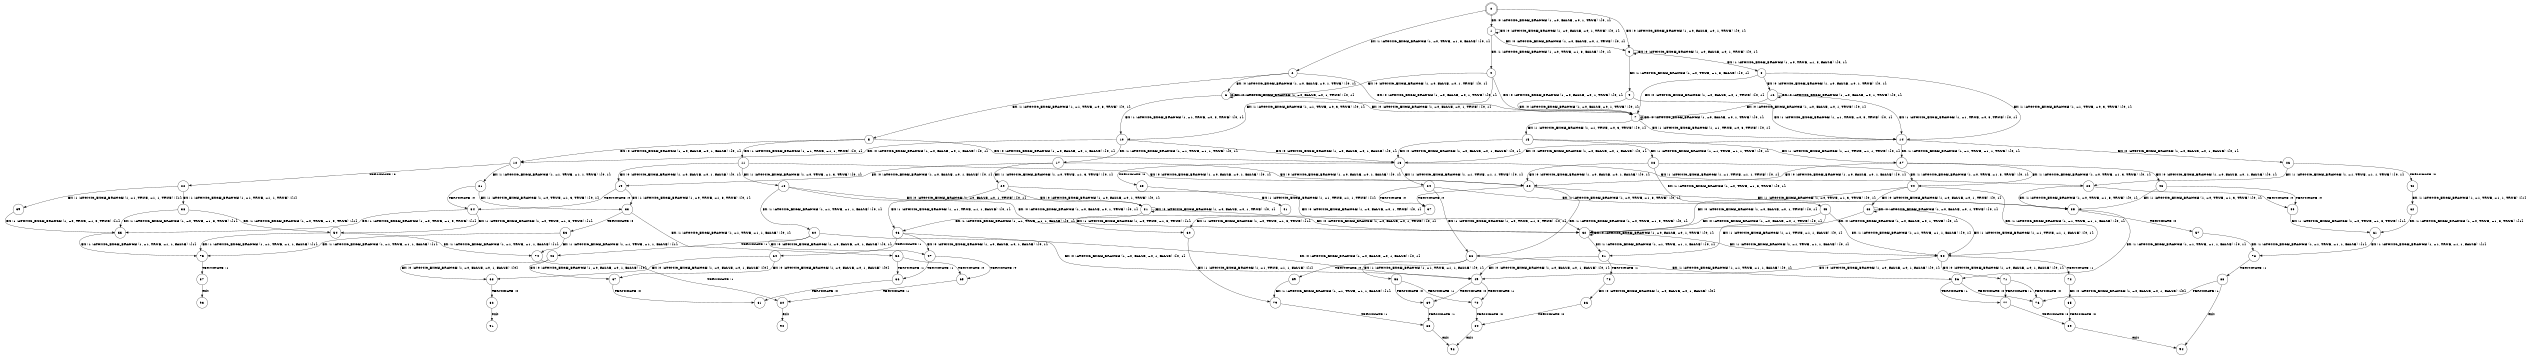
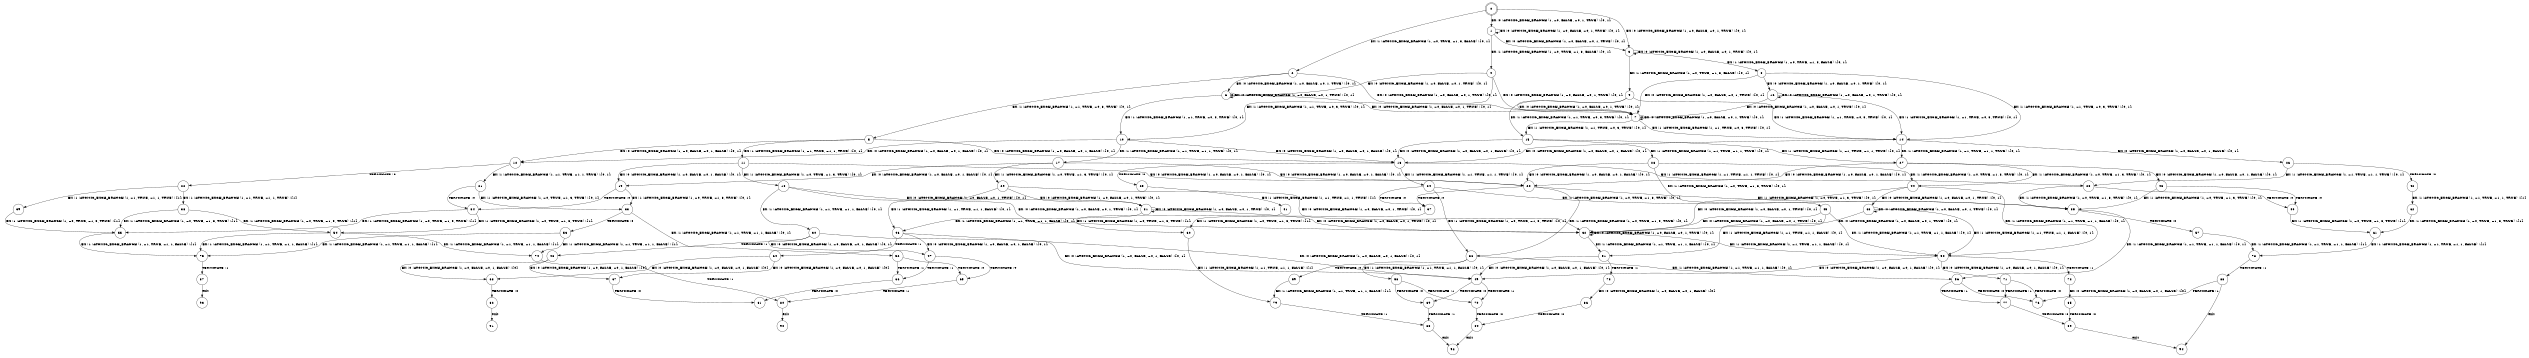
  digraph {
    node [shape=circle]
    0 [peripheries=2]
    1
    2
    3
    4
    5
    6
    7
    8
    9
    10
    11
    12
    13
    14
    15
    16
    17
    18
    19
    20
    21
    22
    23
    24
    25
    26
    27
    28
    29
    30
    31
    32
    33
    34
    35
    36
    37
    38
    39
    40
    41
    42
    43
    44
    45
    46
    47
    48
    49
    50
    51
    52
    53
    54
    55
    56
    57
    58
    59
    60
    61
    62
    63
    64
    65
    66
    67
    68
    69
    70
    71
    72
    73
    74
    75
    76
    77
    78
    79
    80
    81
    82
    83
    84
    85
    86
    87
    89
    88
    90
    91
    92
    93
    94
    0 -> 1 [label="EX !0 !ATOMIC_EXCH_BRANCH (1, +0, FALSE, +0, 1, TRUE) !{0, 1}"]
    0 -> 2 [label="EX !1 !ATOMIC_EXCH_BRANCH (1, +0, TRUE, +1, 3, FALSE) !{0, 1}"]
    0 -> 3 [label="EX !0 !ATOMIC_EXCH_BRANCH (1, +0, FALSE, +0, 1, TRUE) !{0, 1}"]
    1 -> 1 [label="EX !0 !ATOMIC_EXCH_BRANCH (1, +0, FALSE, +0, 1, TRUE) !{0, 1}"]
    1 -> 3 [label="EX !0 !ATOMIC_EXCH_BRANCH (1, +0, FALSE, +0, 1, TRUE) !{0, 1}"]
    1 -> 4 [label="EX !1 !ATOMIC_EXCH_BRANCH (1, +0, TRUE, +1, 3, FALSE) !{0, 1}"]
    2 -> 5 [label="EX !1 !ATOMIC_EXCH_BRANCH (1, +1, TRUE, +0, 3, TRUE) !{0, 1}"]
    2 -> 6 [label="EX !0 !ATOMIC_EXCH_BRANCH (1, +0, FALSE, +0, 1, TRUE) !{0, 1}"]
    2 -> 7 [label="EX !0 !ATOMIC_EXCH_BRANCH (1, +0, FALSE, +0, 1, TRUE) !{0, 1}"]
    3 -> 3 [label="EX !0 !ATOMIC_EXCH_BRANCH (1, +0, FALSE, +0, 1, TRUE) !{0, 1}"]
    3 -> 8 [label="EX !1 !ATOMIC_EXCH_BRANCH (1, +0, TRUE, +1, 3, FALSE) !{0, 1}"]
    3 -> 9 [label="EX !1 !ATOMIC_EXCH_BRANCH (1, +0, TRUE, +1, 3, FALSE) !{0, 1}"]
    4 -> 6 [label="EX !0 !ATOMIC_EXCH_BRANCH (1, +0, FALSE, +0, 1, TRUE) !{0, 1}"]
    4 -> 7 [label="EX !0 !ATOMIC_EXCH_BRANCH (1, +0, FALSE, +0, 1, TRUE) !{0, 1}"]
    4 -> 10 [label="EX !1 !ATOMIC_EXCH_BRANCH (1, +1, TRUE, +0, 3, TRUE) !{0, 1}"]
    5 -> 11 [label="EX !1 !ATOMIC_EXCH_BRANCH (1, +1, TRUE, +1, 1, TRUE) !{0, 1}"]
    5 -> 12 [label="EX !0 !ATOMIC_EXCH_BRANCH (1, +0, FALSE, +0, 1, FALSE) !{0, 1}"]
    5 -> 13 [label="EX !0 !ATOMIC_EXCH_BRANCH (1, +0, FALSE, +0, 1, FALSE) !{0, 1}"]
    6 -> 6 [label="EX !0 !ATOMIC_EXCH_BRANCH (1, +0, FALSE, +0, 1, TRUE) !{0, 1}"]
    6 -> 7 [label="EX !0 !ATOMIC_EXCH_BRANCH (1, +0, FALSE, +0, 1, TRUE) !{0, 1}"]
    6 -> 10 [label="EX !1 !ATOMIC_EXCH_BRANCH (1, +1, TRUE, +0, 3, TRUE) !{0, 1}"]
    7 -> 7 [label="EX !0 !ATOMIC_EXCH_BRANCH (1, +0, FALSE, +0, 1, TRUE) !{0, 1}"]
    7 -> 14 [label="EX !1 !ATOMIC_EXCH_BRANCH (1, +1, TRUE, +0, 3, TRUE) !{0, 1}"]
    7 -> 15 [label="EX !1 !ATOMIC_EXCH_BRANCH (1, +1, TRUE, +0, 3, TRUE) !{0, 1}"]
    8 -> 7 [label="EX !0 !ATOMIC_EXCH_BRANCH (1, +0, FALSE, +0, 1, TRUE) !{0, 1}"]
    8 -> 14 [label="EX !1 !ATOMIC_EXCH_BRANCH (1, +1, TRUE, +0, 3, TRUE) !{0, 1}"]
    8 -> 16 [label="EX !0 !ATOMIC_EXCH_BRANCH (1, +0, FALSE, +0, 1, TRUE) !{0, 1}"]
    9 -> 7 [label="EX !0 !ATOMIC_EXCH_BRANCH (1, +0, FALSE, +0, 1, TRUE) !{0, 1}"]
    9 -> 14 [label="EX !1 !ATOMIC_EXCH_BRANCH (1, +1, TRUE, +0, 3, TRUE) !{0, 1}"]
+   9 -> 15 [label="EX !1 !ATOMIC_EXCH_BRANCH (1, +1, TRUE, +0, 3, TRUE) !{0, 1}"]
    10 -> 12 [label="EX !0 !ATOMIC_EXCH_BRANCH (1, +0, FALSE, +0, 1, FALSE) !{0, 1}"]
    10 -> 13 [label="EX !0 !ATOMIC_EXCH_BRANCH (1, +0, FALSE, +0, 1, FALSE) !{0, 1}"]
    10 -> 17 [label="EX !1 !ATOMIC_EXCH_BRANCH (1, +1, TRUE, +1, 1, TRUE) !{0, 1}"]
    11 -> 18 [label="EX !1 !ATOMIC_EXCH_BRANCH (1, +0, TRUE, +1, 3, TRUE) !{0, 1}"]
    11 -> 19 [label="EX !0 !ATOMIC_EXCH_BRANCH (1, +0, FALSE, +0, 1, FALSE) !{0, 1}"]
    11 -> 20 [label="EX !0 !ATOMIC_EXCH_BRANCH (1, +0, FALSE, +0, 1, FALSE) !{0, 1}"]
    12 -> 21 [label="EX !1 !ATOMIC_EXCH_BRANCH (1, +1, TRUE, +1, 1, TRUE) !{0, 1}"]
    12 -> 22 [label="TERMINATE !0"]
    13 -> 23 [label="EX !1 !ATOMIC_EXCH_BRANCH (1, +1, TRUE, +1, 1, TRUE) !{0, 1}"]
    13 -> 24 [label="EX !1 !ATOMIC_EXCH_BRANCH (1, +1, TRUE, +1, 1, TRUE) !{0, 1}"]
    13 -> 25 [label="TERMINATE !0"]
    14 -> 13 [label="EX !0 !ATOMIC_EXCH_BRANCH (1, +0, FALSE, +0, 1, FALSE) !{0, 1}"]
    14 -> 26 [label="EX !0 !ATOMIC_EXCH_BRANCH (1, +0, FALSE, +0, 1, FALSE) !{0, 1}"]
    14 -> 27 [label="EX !1 !ATOMIC_EXCH_BRANCH (1, +1, TRUE, +1, 1, TRUE) !{0, 1}"]
    15 -> 13 [label="EX !0 !ATOMIC_EXCH_BRANCH (1, +0, FALSE, +0, 1, FALSE) !{0, 1}"]
    15 -> 27 [label="EX !1 !ATOMIC_EXCH_BRANCH (1, +1, TRUE, +1, 1, TRUE) !{0, 1}"]
    15 -> 28 [label="EX !1 !ATOMIC_EXCH_BRANCH (1, +1, TRUE, +1, 1, TRUE) !{0, 1}"]
    16 -> 7 [label="EX !0 !ATOMIC_EXCH_BRANCH (1, +0, FALSE, +0, 1, TRUE) !{0, 1}"]
    16 -> 14 [label="EX !1 !ATOMIC_EXCH_BRANCH (1, +1, TRUE, +0, 3, TRUE) !{0, 1}"]
    16 -> 16 [label="EX !0 !ATOMIC_EXCH_BRANCH (1, +0, FALSE, +0, 1, TRUE) !{0, 1}"]
    17 -> 19 [label="EX !0 !ATOMIC_EXCH_BRANCH (1, +0, FALSE, +0, 1, FALSE) !{0, 1}"]
    17 -> 20 [label="EX !0 !ATOMIC_EXCH_BRANCH (1, +0, FALSE, +0, 1, FALSE) !{0, 1}"]
    17 -> 29 [label="EX !1 !ATOMIC_EXCH_BRANCH (1, +0, TRUE, +1, 3, TRUE) !{0, 1}"]
    18 -> 30 [label="EX !1 !ATOMIC_EXCH_BRANCH (1, +1, TRUE, +1, 1, FALSE) !{0, 1}"]
    18 -> 31 [label="EX !0 !ATOMIC_EXCH_BRANCH (1, +0, FALSE, +0, 1, TRUE) !{0, 1}"]
    18 -> 32 [label="EX !0 !ATOMIC_EXCH_BRANCH (1, +0, FALSE, +0, 1, TRUE) !{0, 1}"]
    19 -> 33 [label="EX !1 !ATOMIC_EXCH_BRANCH (1, +0, TRUE, +1, 3, TRUE) !{0, 1}"]
    19 -> 34 [label="TERMINATE !0"]
    20 -> 35 [label="EX !1 !ATOMIC_EXCH_BRANCH (1, +0, TRUE, +1, 3, TRUE) !{0, 1}"]
    20 -> 36 [label="EX !1 !ATOMIC_EXCH_BRANCH (1, +0, TRUE, +1, 3, TRUE) !{0, 1}"]
    20 -> 37 [label="TERMINATE !0"]
    21 -> 33 [label="EX !1 !ATOMIC_EXCH_BRANCH (1, +0, TRUE, +1, 3, TRUE) !{0, 1}"]
    21 -> 34 [label="TERMINATE !0"]
    22 -> 38 [label="EX !1 !ATOMIC_EXCH_BRANCH (1, +1, TRUE, +1, 1, TRUE) !{1}"]
    22 -> 39 [label="EX !1 !ATOMIC_EXCH_BRANCH (1, +1, TRUE, +1, 1, TRUE) !{1}"]
    23 -> 35 [label="EX !1 !ATOMIC_EXCH_BRANCH (1, +0, TRUE, +1, 3, TRUE) !{0, 1}"]
    23 -> 40 [label="TERMINATE !0"]
    24 -> 35 [label="EX !1 !ATOMIC_EXCH_BRANCH (1, +0, TRUE, +1, 3, TRUE) !{0, 1}"]
    24 -> 36 [label="EX !1 !ATOMIC_EXCH_BRANCH (1, +0, TRUE, +1, 3, TRUE) !{0, 1}"]
    24 -> 37 [label="TERMINATE !0"]
    25 -> 41 [label="EX !1 !ATOMIC_EXCH_BRANCH (1, +1, TRUE, +1, 1, TRUE) !{1}"]
    26 -> 23 [label="EX !1 !ATOMIC_EXCH_BRANCH (1, +1, TRUE, +1, 1, TRUE) !{0, 1}"]
    26 -> 42 [label="TERMINATE !0"]
    27 -> 20 [label="EX !0 !ATOMIC_EXCH_BRANCH (1, +0, FALSE, +0, 1, FALSE) !{0, 1}"]
    27 -> 43 [label="EX !0 !ATOMIC_EXCH_BRANCH (1, +0, FALSE, +0, 1, FALSE) !{0, 1}"]
    27 -> 44 [label="EX !1 !ATOMIC_EXCH_BRANCH (1, +0, TRUE, +1, 3, TRUE) !{0, 1}"]
    28 -> 20 [label="EX !0 !ATOMIC_EXCH_BRANCH (1, +0, FALSE, +0, 1, FALSE) !{0, 1}"]
    28 -> 44 [label="EX !1 !ATOMIC_EXCH_BRANCH (1, +0, TRUE, +1, 3, TRUE) !{0, 1}"]
    28 -> 45 [label="EX !1 !ATOMIC_EXCH_BRANCH (1, +0, TRUE, +1, 3, TRUE) !{0, 1}"]
    29 -> 31 [label="EX !0 !ATOMIC_EXCH_BRANCH (1, +0, FALSE, +0, 1, TRUE) !{0, 1}"]
    29 -> 32 [label="EX !0 !ATOMIC_EXCH_BRANCH (1, +0, FALSE, +0, 1, TRUE) !{0, 1}"]
    29 -> 46 [label="EX !1 !ATOMIC_EXCH_BRANCH (1, +1, TRUE, +1, 1, FALSE) !{0, 1}"]
    30 -> 47 [label="EX !0 !ATOMIC_EXCH_BRANCH (1, +0, FALSE, +0, 1, FALSE) !{0, 1}"]
    30 -> 48 [label="TERMINATE !1"]
    30 -> 49 [label="EX !0 !ATOMIC_EXCH_BRANCH (1, +0, FALSE, +0, 1, FALSE) !{0, 1}"]
    31 -> 31 [label="EX !0 !ATOMIC_EXCH_BRANCH (1, +0, FALSE, +0, 1, TRUE) !{0, 1}"]
    31 -> 32 [label="EX !0 !ATOMIC_EXCH_BRANCH (1, +0, FALSE, +0, 1, TRUE) !{0, 1}"]
    31 -> 46 [label="EX !1 !ATOMIC_EXCH_BRANCH (1, +1, TRUE, +1, 1, FALSE) !{0, 1}"]
    32 -> 32 [label="EX !0 !ATOMIC_EXCH_BRANCH (1, +0, FALSE, +0, 1, TRUE) !{0, 1}"]
    32 -> 50 [label="EX !1 !ATOMIC_EXCH_BRANCH (1, +1, TRUE, +1, 1, FALSE) !{0, 1}"]
    32 -> 51 [label="EX !1 !ATOMIC_EXCH_BRANCH (1, +1, TRUE, +1, 1, FALSE) !{0, 1}"]
    33 -> 52 [label="EX !1 !ATOMIC_EXCH_BRANCH (1, +1, TRUE, +1, 1, FALSE) !{0, 1}"]
    33 -> 53 [label="TERMINATE !0"]
    34 -> 54 [label="EX !1 !ATOMIC_EXCH_BRANCH (1, +0, TRUE, +1, 3, TRUE) !{1}"]
    34 -> 55 [label="EX !1 !ATOMIC_EXCH_BRANCH (1, +0, TRUE, +1, 3, TRUE) !{1}"]
    35 -> 56 [label="EX !1 !ATOMIC_EXCH_BRANCH (1, +1, TRUE, +1, 1, FALSE) !{0, 1}"]
    35 -> 57 [label="TERMINATE !0"]
    36 -> 56 [label="EX !1 !ATOMIC_EXCH_BRANCH (1, +1, TRUE, +1, 1, FALSE) !{0, 1}"]
    36 -> 58 [label="EX !1 !ATOMIC_EXCH_BRANCH (1, +1, TRUE, +1, 1, FALSE) !{0, 1}"]
    36 -> 59 [label="TERMINATE !0"]
    37 -> 60 [label="EX !1 !ATOMIC_EXCH_BRANCH (1, +0, TRUE, +1, 3, TRUE) !{1}"]
    38 -> 54 [label="EX !1 !ATOMIC_EXCH_BRANCH (1, +0, TRUE, +1, 3, TRUE) !{1}"]
    38 -> 55 [label="EX !1 !ATOMIC_EXCH_BRANCH (1, +0, TRUE, +1, 3, TRUE) !{1}"]
    39 -> 55 [label="EX !1 !ATOMIC_EXCH_BRANCH (1, +0, TRUE, +1, 3, TRUE) !{1}"]
    40 -> 61 [label="EX !1 !ATOMIC_EXCH_BRANCH (1, +0, TRUE, +1, 3, TRUE) !{1}"]
    41 -> 60 [label="EX !1 !ATOMIC_EXCH_BRANCH (1, +0, TRUE, +1, 3, TRUE) !{1}"]
    42 -> 62 [label="EX !1 !ATOMIC_EXCH_BRANCH (1, +1, TRUE, +1, 1, TRUE) !{1}"]
    43 -> 35 [label="EX !1 !ATOMIC_EXCH_BRANCH (1, +0, TRUE, +1, 3, TRUE) !{0, 1}"]
    43 -> 40 [label="TERMINATE !0"]
    44 -> 32 [label="EX !0 !ATOMIC_EXCH_BRANCH (1, +0, FALSE, +0, 1, TRUE) !{0, 1}"]
    44 -> 50 [label="EX !1 !ATOMIC_EXCH_BRANCH (1, +1, TRUE, +1, 1, FALSE) !{0, 1}"]
    44 -> 63 [label="EX !0 !ATOMIC_EXCH_BRANCH (1, +0, FALSE, +0, 1, TRUE) !{0, 1}"]
    45 -> 32 [label="EX !0 !ATOMIC_EXCH_BRANCH (1, +0, FALSE, +0, 1, TRUE) !{0, 1}"]
    45 -> 50 [label="EX !1 !ATOMIC_EXCH_BRANCH (1, +1, TRUE, +1, 1, FALSE) !{0, 1}"]
    45 -> 51 [label="EX !1 !ATOMIC_EXCH_BRANCH (1, +1, TRUE, +1, 1, FALSE) !{0, 1}"]
    46 -> 47 [label="EX !0 !ATOMIC_EXCH_BRANCH (1, +0, FALSE, +0, 1, FALSE) !{0, 1}"]
    46 -> 49 [label="EX !0 !ATOMIC_EXCH_BRANCH (1, +0, FALSE, +0, 1, FALSE) !{0, 1}"]
    46 -> 64 [label="TERMINATE !1"]
    47 -> 65 [label="TERMINATE !9"]
    47 -> 66 [label="TERMINATE !1"]
    48 -> 67 [label="EX !0 !ATOMIC_EXCH_BRANCH (1, +0, FALSE, +0, 1, FALSE) !{0}"]
    48 -> 68 [label="EX !0 !ATOMIC_EXCH_BRANCH (1, +0, FALSE, +0, 1, FALSE) !{0}"]
    49 -> 69 [label="TERMINATE !0"]
    49 -> 70 [label="TERMINATE !1"]
    50 -> 49 [label="EX !0 !ATOMIC_EXCH_BRANCH (1, +0, FALSE, +0, 1, FALSE) !{0, 1}"]
    50 -> 71 [label="EX !0 !ATOMIC_EXCH_BRANCH (1, +0, FALSE, +0, 1, FALSE) !{0, 1}"]
    50 -> 72 [label="TERMINATE !1"]
    51 -> 49 [label="EX !0 !ATOMIC_EXCH_BRANCH (1, +0, FALSE, +0, 1, FALSE) !{0, 1}"]
    51 -> 73 [label="TERMINATE !1"]
    52 -> 65 [label="TERMINATE !0"]
    52 -> 66 [label="TERMINATE !1"]
    53 -> 74 [label="EX !1 !ATOMIC_EXCH_BRANCH (1, +1, TRUE, +1, 1, FALSE) !{1}"]
    53 -> 75 [label="EX !1 !ATOMIC_EXCH_BRANCH (1, +1, TRUE, +1, 1, FALSE) !{1}"]
    54 -> 74 [label="EX !1 !ATOMIC_EXCH_BRANCH (1, +1, TRUE, +1, 1, FALSE) !{1}"]
    54 -> 75 [label="EX !1 !ATOMIC_EXCH_BRANCH (1, +1, TRUE, +1, 1, FALSE) !{1}"]
    55 -> 75 [label="EX !1 !ATOMIC_EXCH_BRANCH (1, +1, TRUE, +1, 1, FALSE) !{1}"]
    56 -> 76 [label="TERMINATE !0"]
    56 -> 77 [label="TERMINATE !1"]
    57 -> 78 [label="EX !1 !ATOMIC_EXCH_BRANCH (1, +1, TRUE, +1, 1, FALSE) !{1}"]
    58 -> 69 [label="TERMINATE !0"]
    58 -> 70 [label="TERMINATE !1"]
    59 -> 79 [label="EX !1 !ATOMIC_EXCH_BRANCH (1, +1, TRUE, +1, 1, FALSE) !{1}"]
    60 -> 79 [label="EX !1 !ATOMIC_EXCH_BRANCH (1, +1, TRUE, +1, 1, FALSE) !{1}"]
    61 -> 78 [label="EX !1 !ATOMIC_EXCH_BRANCH (1, +1, TRUE, +1, 1, FALSE) !{1}"]
    62 -> 61 [label="EX !1 !ATOMIC_EXCH_BRANCH (1, +0, TRUE, +1, 3, TRUE) !{1}"]
    63 -> 32 [label="EX !0 !ATOMIC_EXCH_BRANCH (1, +0, FALSE, +0, 1, TRUE) !{0, 1}"]
    63 -> 50 [label="EX !1 !ATOMIC_EXCH_BRANCH (1, +1, TRUE, +1, 1, FALSE) !{0, 1}"]
    63 -> 63 [label="EX !0 !ATOMIC_EXCH_BRANCH (1, +0, FALSE, +0, 1, TRUE) !{0, 1}"]
    64 -> 67 [label="EX !0 !ATOMIC_EXCH_BRANCH (1, +0, FALSE, +0, 1, FALSE) !{0}"]
    64 -> 68 [label="EX !0 !ATOMIC_EXCH_BRANCH (1, +0, FALSE, +0, 1, FALSE) !{0}"]
    65 -> 80 [label="TERMINATE !1"]
    66 -> 81 [label="TERMINATE !0"]
    67 -> 81 [label="TERMINATE !0"]
    68 -> 82 [label="TERMINATE !0"]
    69 -> 83 [label="TERMINATE !1"]
    70 -> 84 [label="TERMINATE !0"]
    71 -> 76 [label="TERMINATE !0"]
    71 -> 77 [label="TERMINATE !1"]
    72 -> 85 [label="EX !0 !ATOMIC_EXCH_BRANCH (1, +0, FALSE, +0, 1, FALSE) !{0}"]
    73 -> 86 [label="EX !0 !ATOMIC_EXCH_BRANCH (1, +0, FALSE, +0, 1, FALSE) !{0}"]
    74 -> 80 [label="TERMINATE !1"]
    75 -> 87 [label="TERMINATE !1"]
    77 -> 89 [label="TERMINATE !0"]
    78 -> 88 [label="TERMINATE !1"]
    79 -> 83 [label="TERMINATE !1"]
    80 -> 90 [label=exit]
    82 -> 91 [label=exit]
    83 -> 92 [label=exit]
    84 -> 92 [label=exit]
    85 -> 89 [label="TERMINATE !0"]
    86 -> 84 [label="TERMINATE !0"]
    87 -> 93 [label=exit]
    89 -> 94 [label=exit]
    88 -> 76 [label="TERMINATE !1"]
    88 -> 94 [label=exit]
  }
